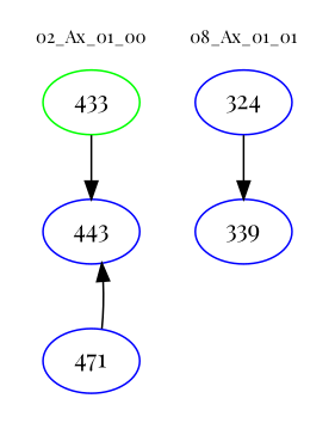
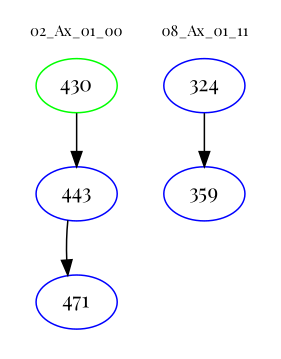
  digraph {
    fontname="Playfair Display"
    node [color=blue fontname="Playfair Display"]
    edge [color=black fontname="Playfair Display"]
-   n1 [color=green label=433]
+   n1 [color=green label=430]
    n2 [label=443]
    n3 [label=471]
    n4 [label=324]
-   n5 [label=339]
+   n5 [label=359]
    subgraph cluster_1 {
      color=white
      fontsize=10
      label="02_Ax_01_00"
      n1
      n2
      n3
    }
    subgraph cluster_2 {
      color=white
      fontsize=10
-     label="08_Ax_01_01"
+     label="08_Ax_01_11"
      n4
      n5
    }
    n1 -> n2
-   n3 -> n2
+   n2 -> n3
    n4 -> n5
  }
